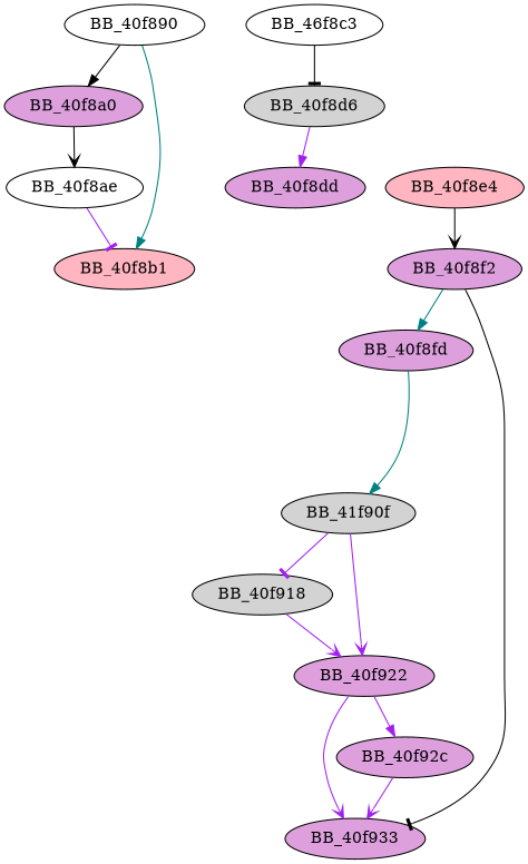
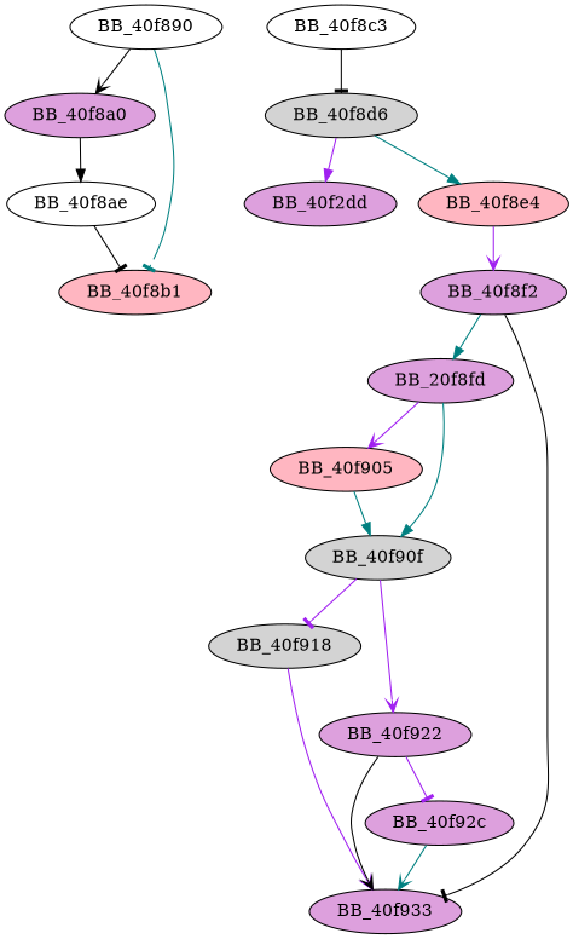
  digraph {
    node [fillcolor=plum style=filled]
    edge [arrowhead=normal color=purple]
    BB_40f890 [fillcolor=white]
    BB_40f8a0
    BB_40f8b1 [fillcolor=lightpink]
    BB_40f8ae [fillcolor=white]
-   BB_40f8c3 [fillcolor=white label=BB_46f8c3]
+   BB_40f8c3 [fillcolor=white]
    BB_40f8d6 [fillcolor=lightgrey]
    BB_40f8f2
-   BB_40f8fd
+   BB_40f8fd [label=BB_20f8fd]
    BB_40f933
-   BB_40f8dd
+   BB_40f8dd [label=BB_40f2dd]
    BB_40f8e4 [fillcolor=lightpink]
-   BB_40f90f [fillcolor=lightgrey label=BB_41f90f]
+   BB_40f905 [fillcolor=lightpink]
+   BB_40f90f [fillcolor=lightgrey]
    BB_40f918 [fillcolor=lightgrey]
    BB_40f922
    BB_40f92c
-   BB_40f890 -> BB_40f8a0 [color=black]
-   BB_40f890 -> BB_40f8b1 [color=teal]
-   BB_40f8a0 -> BB_40f8ae [arrowhead=vee color=black]
-   BB_40f8ae -> BB_40f8b1 [arrowhead=tee]
+   BB_40f890 -> BB_40f8a0 [arrowhead=vee color=black]
+   BB_40f890 -> BB_40f8b1 [arrowhead=tee color=teal]
+   BB_40f8a0 -> BB_40f8ae [color=black]
+   BB_40f8ae -> BB_40f8b1 [arrowhead=tee color=black]
    BB_40f8c3 -> BB_40f8d6 [arrowhead=tee color=black]
    BB_40f8d6 -> BB_40f8dd
+   BB_40f8d6 -> BB_40f8e4 [color=teal]
    BB_40f8f2 -> BB_40f8fd [color=teal]
    BB_40f8f2 -> BB_40f933 [arrowhead=tee color=black]
+   BB_40f8fd -> BB_40f905 [arrowhead=vee]
    BB_40f8fd -> BB_40f90f [color=teal]
-   BB_40f8e4 -> BB_40f8f2 [arrowhead=vee color=black]
+   BB_40f8e4 -> BB_40f8f2 [arrowhead=vee]
+   BB_40f905 -> BB_40f90f [color=teal]
    BB_40f90f -> BB_40f918 [arrowhead=tee]
    BB_40f90f -> BB_40f922 [arrowhead=vee]
-   BB_40f918 -> BB_40f922 [arrowhead=vee]
-   BB_40f922 -> BB_40f933 [arrowhead=vee]
-   BB_40f922 -> BB_40f92c
-   BB_40f92c -> BB_40f933 [arrowhead=vee]
+   BB_40f918 -> BB_40f933 [arrowhead=vee]
+   BB_40f922 -> BB_40f933 [arrowhead=vee color=black]
+   BB_40f922 -> BB_40f92c [arrowhead=tee]
+   BB_40f92c -> BB_40f933 [arrowhead=vee color=teal]
  }
